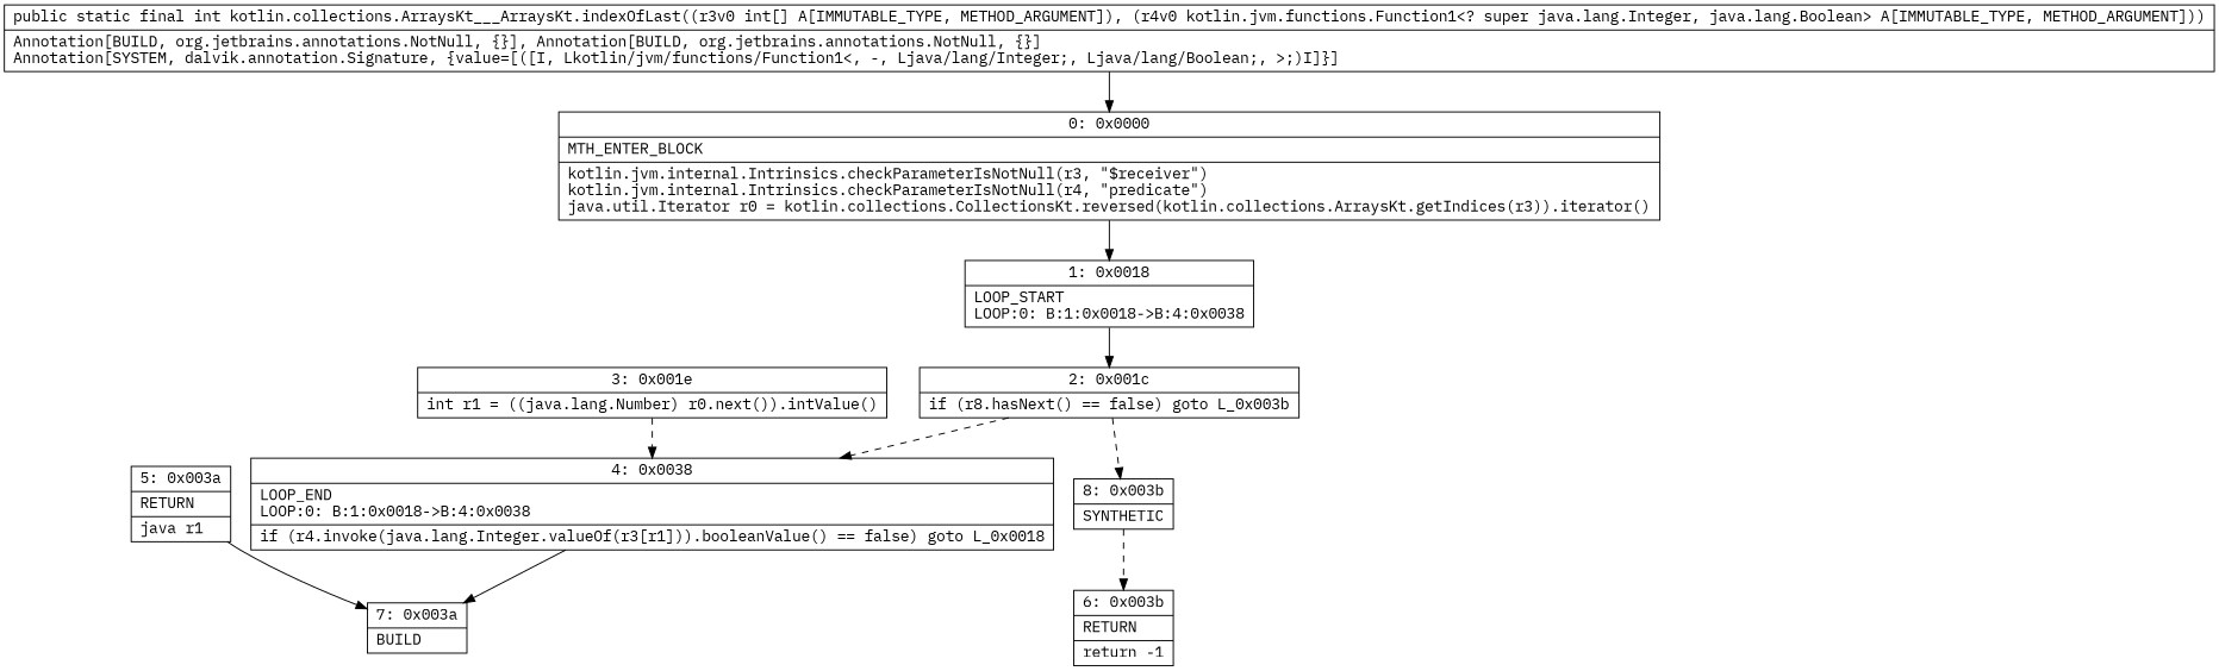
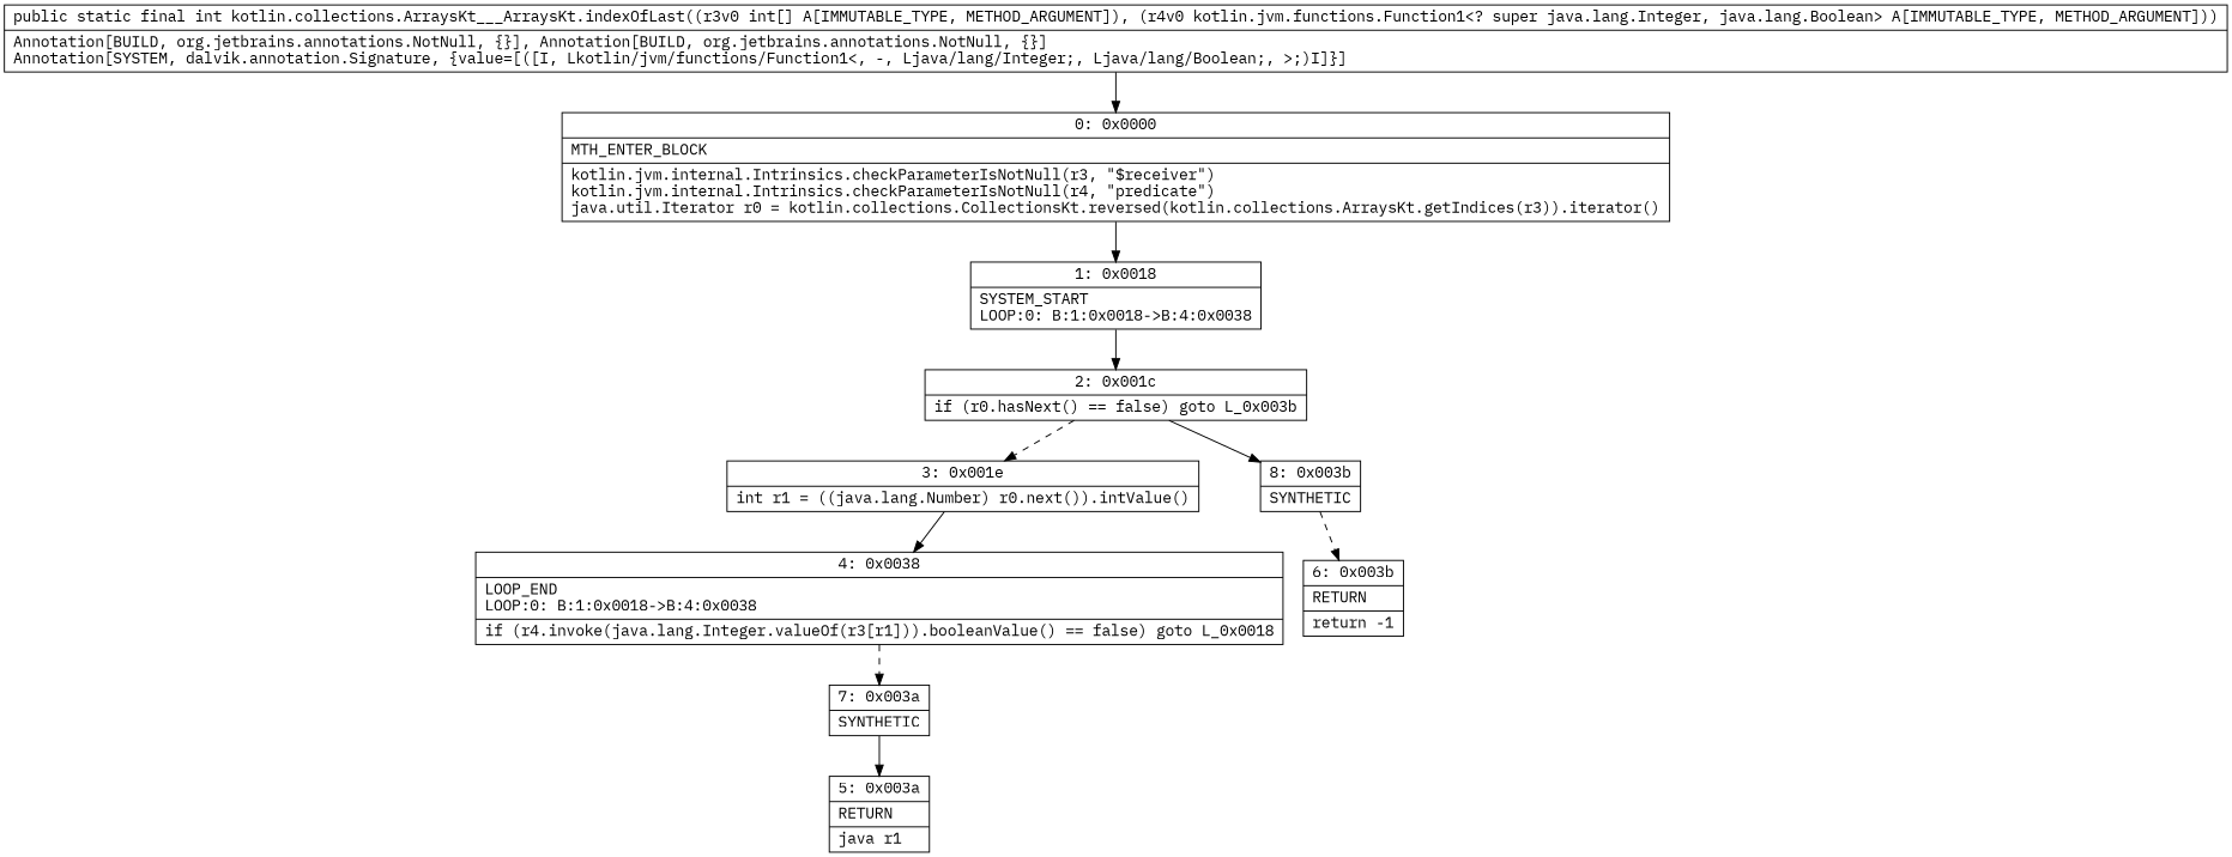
  digraph {
    fontname="IBM Plex Mono"
    node [fontname="IBM Plex Mono" shape=record]
    edge [fontname="IBM Plex Mono"]
    n1 [label="{0\:\ 0x0000|MTH_ENTER_BLOCK\l|kotlin.jvm.internal.Intrinsics.checkParameterIsNotNull(r3, \"$receiver\")\lkotlin.jvm.internal.Intrinsics.checkParameterIsNotNull(r4, \"predicate\")\ljava.util.Iterator r0 = kotlin.collections.CollectionsKt.reversed(kotlin.collections.ArraysKt.getIndices(r3)).iterator()\l}"]
-   n2 [label="{1\:\ 0x0018|LOOP_START\lLOOP:0: B:1:0x0018\-\>B:4:0x0038\l}"]
-   n3 [label="{2\:\ 0x001c|if (r8.hasNext() == false) goto L_0x003b\l}"]
+   n2 [label="{1\:\ 0x0018|SYSTEM_START\lLOOP:0: B:1:0x0018\-\>B:4:0x0038\l}"]
+   n3 [label="{2\:\ 0x001c|if (r0.hasNext() == false) goto L_0x003b\l}"]
    n4 [label="{3\:\ 0x001e|int r1 = ((java.lang.Number) r0.next()).intValue()\l}"]
    n5 [label="{8\:\ 0x003b|SYNTHETIC\l}"]
    n6 [label="{4\:\ 0x0038|LOOP_END\lLOOP:0: B:1:0x0018\-\>B:4:0x0038\l|if (r4.invoke(java.lang.Integer.valueOf(r3[r1])).booleanValue() == false) goto L_0x0018\l}"]
    n7 [label="{6\:\ 0x003b|RETURN\l|return \-1\l}"]
-   n8 [label="{7\:\ 0x003a|BUILD\l}"]
+   n8 [label="{7\:\ 0x003a|SYNTHETIC\l}"]
    n9 [label="{5\:\ 0x003a|RETURN\l|java r1\l}"]
    n10 [label="{public static final int kotlin.collections.ArraysKt___ArraysKt.indexOfLast((r3v0 int[] A[IMMUTABLE_TYPE, METHOD_ARGUMENT]), (r4v0 kotlin.jvm.functions.Function1\<? super java.lang.Integer, java.lang.Boolean\> A[IMMUTABLE_TYPE, METHOD_ARGUMENT]))  | Annotation[BUILD, org.jetbrains.annotations.NotNull, \{\}], Annotation[BUILD, org.jetbrains.annotations.NotNull, \{\}]\lAnnotation[SYSTEM, dalvik.annotation.Signature, \{value=[([I, Lkotlin\/jvm\/functions\/Function1\<, \-, Ljava\/lang\/Integer;, Ljava\/lang\/Boolean;, \>;)I]\}]\l}"]
    n1 -> n2
    n2 -> n3
-   n3 -> n6 [style=dashed]
-   n3 -> n5 [style=dashed]
-   n4 -> n6 [style=dashed]
+   n3 -> n4 [style=dashed]
+   n3 -> n5
+   n4 -> n6
    n5 -> n7 [style=dashed]
-   n6 -> n8 [style=solid]
-   n9 -> n8
+   n6 -> n8 [style=dashed]
+   n8 -> n9
    n10 -> n1
  }
